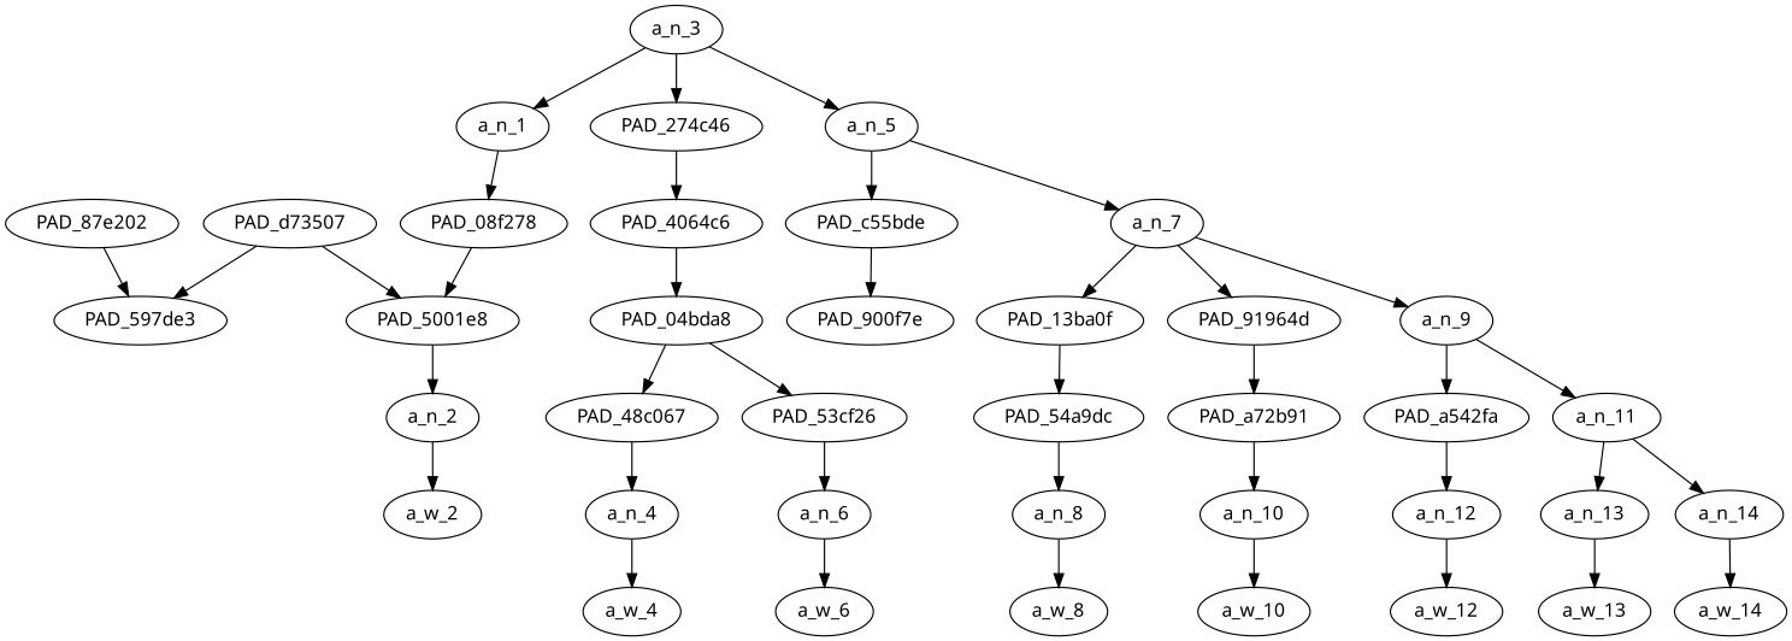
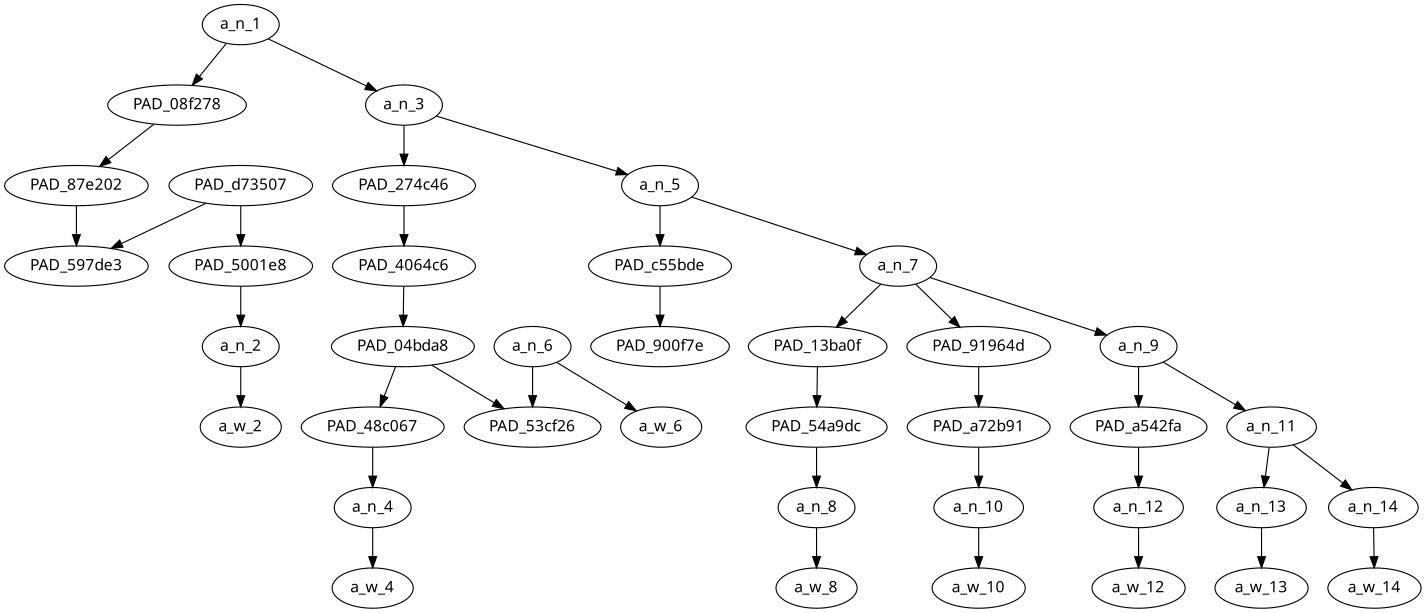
  strict digraph {
    fontname="Noto Sans"
    node [div_dir=1 fontname="Noto Sans" index=0 level=1 text_span="[0]" value=0.07181115]
    edge [fontname="Noto Sans"]
    a_n_1 [level=7 text_span="[0, 1, 2, 3, 4, 5, 6, 7]" value=0.99839168]
    PAD_08f278 [level=6]
    a_n_3 [index=1 level=6 text_span="[1, 2, 3, 4, 5, 6, 7]" value=0.92497223]
    PAD_87e202 [level=5]
    PAD_274c46 [index=1 level=5 text_span="[1]" value=0.14997336]
    a_n_5 [index=2 level=5 text_span="[2, 3, 4, 5, 6, 7]" value=0.77349430]
    PAD_597de3 [level=4]
    n8 [index=1 label=PAD_4064c6 level=4 text_span="[1]" value=0.14997336]
    PAD_c55bde [div_dir=-1 index=2 level=4 text_span="[2]" value=0.04954732]
    a_n_7 [index=3 level=4 text_span="[3, 4, 5, 6, 7]" value=0.72214438]
    PAD_d73507 [level=3]
    n12 [label=PAD_5001e8 level=2]
    a_n_2
    a_w_2 [div_dir=0 level=0 value=imagine]
    PAD_04bda8 [index=1 level=3 text_span="[1]" value=0.14997336]
    PAD_900f7e [div_dir=-1 index=2 level=3 text_span="[2]" value=0.04954732]
    PAD_13ba0f [index=3 level=3 text_span="[3]" value=0.03897239]
    PAD_91964d [index=5 level=3 text_span="[7]" value=0.16502628]
    a_n_9 [index=4 level=3 text_span="[4, 5, 6]" value=0.51618331]
    PAD_48c067 [index=1 level=2 text_span="[1]" value=0.14997336]
    PAD_53cf26 [div_dir=-1 index=2 level=2 text_span="[2]" value=0.04954732]
    a_n_4 [index=1 text_span="[1]" value=0.14997336]
    a_w_4 [div_dir=0 index=1 level=0 text_span="[1]" value=unironically]
    PAD_54a9dc [index=3 level=2 text_span="[3]" value=0.03897239]
    PAD_a72b91 [index=6 level=2 text_span="[7]" value=0.16502628]
    n26 [index=5 label=PAD_a542fa level=2 text_span="[6]" value=0.35192583]
    a_n_11 [div_dir=-1 index=4 level=2 text_span="[4, 5]" value=0.16207080]
    a_n_6 [div_dir=-1 index=2 text_span="[2]" value=0.04954732]
    a_w_6 [div_dir=0 index=2 level=0 text_span="[2]" value=believing]
    a_n_8 [index=3 text_span="[3]" value=0.03897239]
    a_n_10 [index=7 text_span="[7]" value=0.16502628]
    a_n_12 [index=6 text_span="[6]" value=0.35192583]
    a_n_13 [div_dir=-1 index=4 text_span="[4]" value=0.05047826]
    a_n_14 [div_dir=-1 index=5 text_span="[5]" value=0.11138007]
    a_w_8 [div_dir=0 index=3 level=0 text_span="[3]" value=the]
    a_w_10 [div_dir=0 index=7 level=0 text_span="[7]" value=meme]
    a_w_12 [div_dir=0 index=6 level=0 text_span="[6]" value=kike]
    a_w_13 [div_dir=0 index=4 level=0 text_span="[4]" value=high]
    a_w_14 [div_dir=0 index=5 level=0 text_span="[5]" value=iq]
    a_n_1 -> PAD_08f278
-   a_n_3 -> a_n_1
-   PAD_08f278 -> n12
+   a_n_1 -> a_n_3
+   PAD_08f278 -> PAD_87e202
    a_n_3 -> PAD_274c46
    a_n_3 -> a_n_5
    PAD_87e202 -> PAD_597de3
    PAD_274c46 -> n8
    a_n_5 -> PAD_c55bde
    a_n_5 -> a_n_7
    n8 -> PAD_04bda8
    PAD_c55bde -> PAD_900f7e
    a_n_7 -> PAD_13ba0f
    a_n_7 -> PAD_91964d
    a_n_7 -> a_n_9
    PAD_d73507 -> PAD_597de3
    PAD_d73507 -> n12
    n12 -> a_n_2
    a_n_2 -> a_w_2
    PAD_04bda8 -> PAD_48c067
    PAD_04bda8 -> PAD_53cf26
    PAD_13ba0f -> PAD_54a9dc
    PAD_91964d -> PAD_a72b91
    a_n_9 -> n26
    a_n_9 -> a_n_11
    PAD_48c067 -> a_n_4
-   PAD_53cf26 -> a_n_6
+   a_n_6 -> PAD_53cf26
    a_n_4 -> a_w_4
    PAD_54a9dc -> a_n_8
    PAD_a72b91 -> a_n_10
    n26 -> a_n_12
    a_n_11 -> a_n_13
    a_n_11 -> a_n_14
    a_n_6 -> a_w_6
    a_n_8 -> a_w_8
    a_n_10 -> a_w_10
    a_n_12 -> a_w_12
    a_n_13 -> a_w_13
    a_n_14 -> a_w_14
  }
